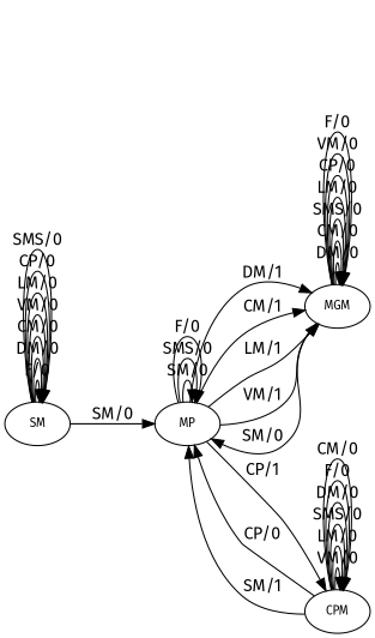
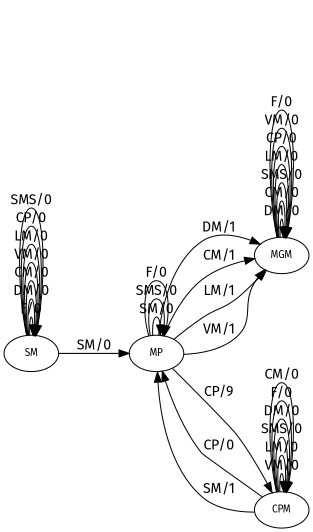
  digraph {
    fontname="Fira Sans"
    rankdir=LR
    node [fontname="Fira Sans" fontsize=10]
    edge [fontname="Fira Sans"]
    n1 [label=SM]
    n2 [label=MP]
    n3 [label=MGM]
    n4 [label=CPM]
    n1 -> n1 [label="F/0"]
    n1 -> n1 [label="DM/0"]
    n1 -> n1 [label="CM/0"]
    n1 -> n1 [label="VM/0"]
    n1 -> n1 [label="LM/0"]
    n1 -> n1 [label="CP/0"]
    n1 -> n1 [label="SMS/0"]
    n1 -> n2 [label="SM/0"]
    n2 -> n2 [label="SM/0"]
    n2 -> n2 [label="SMS/0"]
    n2 -> n2 [label="F/0"]
    n2 -> n3 [label="DM/1"]
    n2 -> n3 [label="CM/1"]
    n2 -> n3 [label="LM/1"]
    n2 -> n3 [label="VM/1"]
-   n2 -> n4 [label="CP/1"]
-   n3 -> n2 [label="SM/0"]
+   n2 -> n4 [label="CP/9"]
    n3 -> n3 [label="DM/0"]
    n3 -> n3 [label="CM/0"]
    n3 -> n3 [label="SMS/0"]
    n3 -> n3 [label="LM/0"]
    n3 -> n3 [label="CP/0"]
    n3 -> n3 [label="VM/0"]
    n3 -> n3 [label="F/0"]
    n4 -> n2 [label="CP/0"]
    n4 -> n2 [label="SM/1"]
    n4 -> n4 [label="VM/0"]
    n4 -> n4 [label="LM/0"]
    n4 -> n4 [label="SMS/0"]
    n4 -> n4 [label="DM/0"]
    n4 -> n4 [label="F/0"]
    n4 -> n4 [label="CM/0"]
  }
